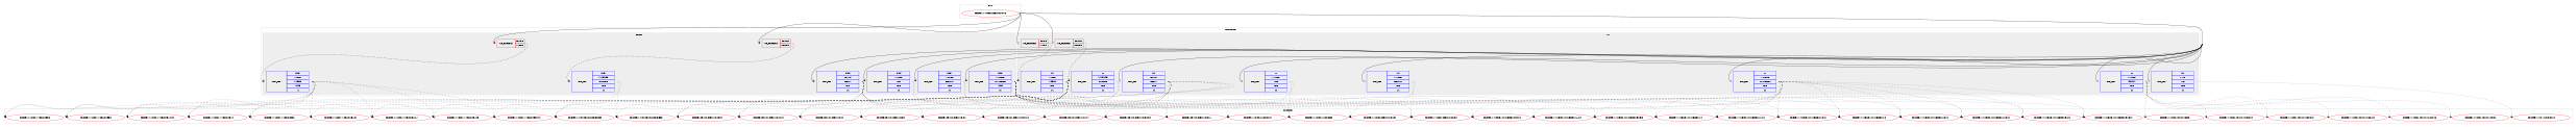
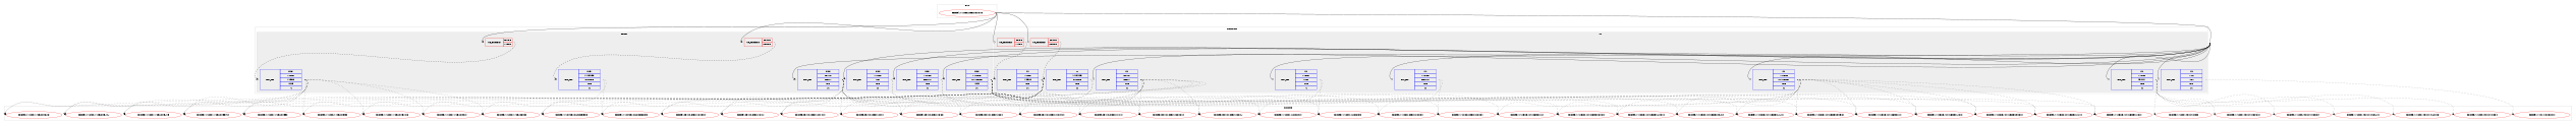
  digraph {
    compound=true
    concentrate=true
    fontname=Lato
    fontsize=10
    newrank=true
    rankdir=TB
    ranksep=1.5
    node [color=red fontname=Lato fontsize=10]
    edge [arrowhead=vee fontname=Lato headport=w style=dotted tailport=e weight=100]
    n1 [label="portage://sys-block/open-iscsi-2.1.8" width=4]
    n2 [color=blue label=<<TABLE BORDER="0" CELLBORDER="1" CELLSPACING="0" CELLPADDING="4" WIDTH="220"><TR><TD ROWSPAN="6" CELLPADDING="30">pack_dep</TD></TR><TR><TD WIDTH="110">install</TD></TR><TR><TD>sys-cluster</TD></TR><TR><TD>rdma-core</TD></TR><TR><TD>none</TD></TR><TR><TD>[,,]</TD></TR></TABLE>> shape=none]
    n3 [label=<<TABLE BORDER="0" CELLBORDER="1" CELLSPACING="0" CELLPADDING="4"><TR><TD ROWSPAN="3" CELLPADDING="10">use_conditional</TD></TR><TR><TD>positive</TD></TR><TR><TD>infiniband</TD></TR></TABLE>> shape=none]
    n4 [color=blue label=<<TABLE BORDER="0" CELLBORDER="1" CELLSPACING="0" CELLPADDING="4" WIDTH="220"><TR><TD ROWSPAN="6" CELLPADDING="30">pack_dep</TD></TR><TR><TD WIDTH="110">install</TD></TR><TR><TD>sys-apps</TD></TR><TR><TD>systemd</TD></TR><TR><TD>none</TD></TR><TR><TD>[,,]</TD></TR></TABLE>> shape=none]
    n5 [label=<<TABLE BORDER="0" CELLBORDER="1" CELLSPACING="0" CELLPADDING="4"><TR><TD ROWSPAN="3" CELLPADDING="10">use_conditional</TD></TR><TR><TD>positive</TD></TR><TR><TD>systemd</TD></TR></TABLE>> shape=none]
    n6 [color=blue label=<<TABLE BORDER="0" CELLBORDER="1" CELLSPACING="0" CELLPADDING="4" WIDTH="220"><TR><TD ROWSPAN="6" CELLPADDING="30">pack_dep</TD></TR><TR><TD WIDTH="110">install</TD></TR><TR><TD>dev-libs</TD></TR><TR><TD>openssl</TD></TR><TR><TD>none</TD></TR><TR><TD>[,,]</TD></TR></TABLE>> shape=none]
    n7 [color=blue label=<<TABLE BORDER="0" CELLBORDER="1" CELLSPACING="0" CELLPADDING="4" WIDTH="220"><TR><TD ROWSPAN="6" CELLPADDING="30">pack_dep</TD></TR><TR><TD WIDTH="110">install</TD></TR><TR><TD>sys-apps</TD></TR><TR><TD>kmod</TD></TR><TR><TD>none</TD></TR><TR><TD>[,,]</TD></TR></TABLE>> shape=none]
    n8 [color=blue label=<<TABLE BORDER="0" CELLBORDER="1" CELLSPACING="0" CELLPADDING="4" WIDTH="220"><TR><TD ROWSPAN="6" CELLPADDING="30">pack_dep</TD></TR><TR><TD WIDTH="110">install</TD></TR><TR><TD>sys-block</TD></TR><TR><TD>open-isns</TD></TR><TR><TD>none</TD></TR><TR><TD>[,,]</TD></TR></TABLE>> shape=none]
    n9 [color=blue label=<<TABLE BORDER="0" CELLBORDER="1" CELLSPACING="0" CELLPADDING="4" WIDTH="220"><TR><TD ROWSPAN="6" CELLPADDING="30">pack_dep</TD></TR><TR><TD WIDTH="110">install</TD></TR><TR><TD>sys-kernel</TD></TR><TR><TD>linux-headers</TD></TR><TR><TD>none</TD></TR><TR><TD>[,,]</TD></TR></TABLE>> shape=none]
    n10 [color=blue label=<<TABLE BORDER="0" CELLBORDER="1" CELLSPACING="0" CELLPADDING="4" WIDTH="220"><TR><TD ROWSPAN="6" CELLPADDING="30">pack_dep</TD></TR><TR><TD WIDTH="110">run</TD></TR><TR><TD>sys-cluster</TD></TR><TR><TD>rdma-core</TD></TR><TR><TD>none</TD></TR><TR><TD>[,,]</TD></TR></TABLE>> shape=none]
    n11 [label=<<TABLE BORDER="0" CELLBORDER="1" CELLSPACING="0" CELLPADDING="4"><TR><TD ROWSPAN="3" CELLPADDING="10">use_conditional</TD></TR><TR><TD>positive</TD></TR><TR><TD>infiniband</TD></TR></TABLE>> shape=none]
    n12 [color=blue label=<<TABLE BORDER="0" CELLBORDER="1" CELLSPACING="0" CELLPADDING="4" WIDTH="220"><TR><TD ROWSPAN="6" CELLPADDING="30">pack_dep</TD></TR><TR><TD WIDTH="110">run</TD></TR><TR><TD>sys-apps</TD></TR><TR><TD>systemd</TD></TR><TR><TD>none</TD></TR><TR><TD>[,,]</TD></TR></TABLE>> shape=none]
    n13 [label=<<TABLE BORDER="0" CELLBORDER="1" CELLSPACING="0" CELLPADDING="4"><TR><TD ROWSPAN="3" CELLPADDING="10">use_conditional</TD></TR><TR><TD>positive</TD></TR><TR><TD>systemd</TD></TR></TABLE>> shape=none]
    n14 [color=blue label=<<TABLE BORDER="0" CELLBORDER="1" CELLSPACING="0" CELLPADDING="4" WIDTH="220"><TR><TD ROWSPAN="6" CELLPADDING="30">pack_dep</TD></TR><TR><TD WIDTH="110">run</TD></TR><TR><TD>dev-libs</TD></TR><TR><TD>openssl</TD></TR><TR><TD>none</TD></TR><TR><TD>[,,]</TD></TR></TABLE>> shape=none]
    n15 [color=blue label=<<TABLE BORDER="0" CELLBORDER="1" CELLSPACING="0" CELLPADDING="4" WIDTH="220"><TR><TD ROWSPAN="6" CELLPADDING="30">pack_dep</TD></TR><TR><TD WIDTH="110">run</TD></TR><TR><TD>sys-apps</TD></TR><TR><TD>kmod</TD></TR><TR><TD>none</TD></TR><TR><TD>[,,]</TD></TR></TABLE>> shape=none]
    n16 [color=blue label=<<TABLE BORDER="0" CELLBORDER="1" CELLSPACING="0" CELLPADDING="4" WIDTH="220"><TR><TD ROWSPAN="6" CELLPADDING="30">pack_dep</TD></TR><TR><TD WIDTH="110">run</TD></TR><TR><TD>sys-apps</TD></TR><TR><TD>util-linux</TD></TR><TR><TD>none</TD></TR><TR><TD>[,,]</TD></TR></TABLE>> shape=none]
    n17 [color=blue label=<<TABLE BORDER="0" CELLBORDER="1" CELLSPACING="0" CELLPADDING="4" WIDTH="220"><TR><TD ROWSPAN="6" CELLPADDING="30">pack_dep</TD></TR><TR><TD WIDTH="110">run</TD></TR><TR><TD>sys-block</TD></TR><TR><TD>open-isns</TD></TR><TR><TD>none</TD></TR><TR><TD>[,,]</TD></TR></TABLE>> shape=none]
    n18 [color=blue label=<<TABLE BORDER="0" CELLBORDER="1" CELLSPACING="0" CELLPADDING="4" WIDTH="220"><TR><TD ROWSPAN="6" CELLPADDING="30">pack_dep</TD></TR><TR><TD WIDTH="110">run</TD></TR><TR><TD>sys-fs</TD></TR><TR><TD>lsscsi</TD></TR><TR><TD>none</TD></TR><TR><TD>[,,]</TD></TR></TABLE>> shape=none]
    n19 [color=blue label=<<TABLE BORDER="0" CELLBORDER="1" CELLSPACING="0" CELLPADDING="4" WIDTH="220"><TR><TD ROWSPAN="6" CELLPADDING="30">pack_dep</TD></TR><TR><TD WIDTH="110">run</TD></TR><TR><TD>sys-kernel</TD></TR><TR><TD>linux-headers</TD></TR><TR><TD>none</TD></TR><TR><TD>[,,]</TD></TR></TABLE>> shape=none]
    n20 [label="portage://sys-cluster/rdma-core-9999" width=4]
    n21 [label="portage://sys-cluster/rdma-core-50.0" width=4]
    n22 [label="portage://sys-apps/systemd-9999" width=4]
    n23 [label="portage://sys-apps/systemd-256.2" width=4]
    n24 [label="portage://sys-apps/systemd-256.1-r3" width=4]
    n25 [label="portage://sys-apps/systemd-255.9" width=4]
    n26 [label="portage://sys-apps/systemd-255.8" width=4]
    n27 [label="portage://sys-apps/systemd-255.7-r1" width=4]
    n28 [label="portage://sys-apps/systemd-254.15" width=4]
    n29 [label="portage://sys-apps/systemd-254.14" width=4]
    n30 [label="portage://sys-apps/systemd-254.13" width=4]
    n31 [label="portage://dev-libs/openssl-3.3.1" width=4]
    n32 [label="portage://dev-libs/openssl-3.3.0" width=4]
    n33 [label="portage://dev-libs/openssl-3.2.2" width=4]
    n34 [label="portage://dev-libs/openssl-3.2.1-r2" width=4]
+   n35 [label="portage://dev-libs/openssl-3.1.6" width=4]
    n36 [label="portage://dev-libs/openssl-3.1.5-r2" width=4]
    n37 [label="portage://dev-libs/openssl-3.0.14" width=4]
    n38 [label="portage://dev-libs/openssl-3.0.13-r2" width=4]
    n39 [label="portage://dev-libs/openssl-1.1.1w" width=4]
    n40 [label="portage://dev-libs/openssl-1.0.2u-r1" width=4]
    n41 [label="portage://sys-apps/kmod-9999" width=4]
    n42 [label="portage://sys-apps/kmod-32-r2" width=4]
    n43 [label="portage://sys-block/open-isns-0.102" width=4]
    n44 [label="portage://sys-block/open-isns-0.101" width=4]
    n45 [label="portage://sys-kernel/linux-headers-6.9" width=4]
    n46 [label="portage://sys-kernel/linux-headers-6.8-r1" width=4]
    n47 [label="portage://sys-kernel/linux-headers-6.6-r1" width=4]
    n48 [label="portage://sys-kernel/linux-headers-6.1" width=4]
    n49 [label="portage://sys-kernel/linux-headers-5.15-r3" width=4]
    n50 [label="portage://sys-kernel/linux-headers-5.10-r2" width=4]
    n51 [label="portage://sys-kernel/linux-headers-5.4-r2" width=4]
    n52 [label="portage://sys-kernel/linux-headers-4.19-r1" width=4]
    n53 [label="portage://sys-kernel/linux-headers-4.9-r1" width=4]
    n54 [label="portage://sys-kernel/linux-headers-4.4-r1" width=4]
    n55 [label="portage://sys-kernel/linux-headers-3.18-r1" width=4]
    n56 [label="portage://sys-apps/util-linux-9999" width=4]
    n57 [label="portage://sys-apps/util-linux-2.90.2" width=4]
    n58 [label="portage://sys-apps/util-linux-2.40.1-r3" width=4]
    n59 [label="portage://sys-apps/util-linux-2.39.4-r1" width=4]
    n60 [label="portage://sys-apps/util-linux-2.39.3-r7" width=4]
    n61 [label="portage://sys-apps/util-linux-2.39.3-r2" width=4]
    n62 [label="portage://sys-fs/lsscsi-0.32-r1" width=4]
    subgraph cluster_1 {
      color=gray
      label=<<i>ebuild</i>>
      n1
    }
    subgraph cluster_2 {
      color=gray
      label=<<i>dependencies</i>>
      subgraph cluster_3 {
        color=gray
        fillcolor="#eeeeee"
        label=<<i>compile</i>>
        style=filled
        subgraph sub_4 {
          color=gray
          fillcolor="#eeeeee"
          label=<<i>compile</i>>
          style=filled
          n3
          subgraph sub_5 {
            color=gray
            fillcolor="#eeeeee"
            label=<<i>compile</i>>
            style=filled
            n2
          }
        }
        subgraph sub_6 {
          color=gray
          fillcolor="#eeeeee"
          label=<<i>compile</i>>
          style=filled
          n5
          subgraph sub_7 {
            color=gray
            fillcolor="#eeeeee"
            label=<<i>compile</i>>
            style=filled
            n4
          }
        }
        subgraph sub_8 {
          color=gray
          fillcolor="#eeeeee"
          label=<<i>compile</i>>
          style=filled
          n6
        }
        subgraph sub_9 {
          color=gray
          fillcolor="#eeeeee"
          label=<<i>compile</i>>
          style=filled
          n7
        }
        subgraph sub_10 {
          color=gray
          fillcolor="#eeeeee"
          label=<<i>compile</i>>
          style=filled
          n8
        }
        subgraph sub_11 {
          color=gray
          fillcolor="#eeeeee"
          label=<<i>compile</i>>
          style=filled
          n9
        }
      }
      subgraph cluster_12 {
        color=gray
        fillcolor="#eeeeee"
        label=<<i>compile and run</i>>
        style=filled
      }
      subgraph cluster_13 {
        color=gray
        fillcolor="#eeeeee"
        label=<<i>run</i>>
        style=filled
        subgraph sub_14 {
          color=gray
          fillcolor="#eeeeee"
          label=<<i>run</i>>
          style=filled
          n11
          subgraph sub_15 {
            color=gray
            fillcolor="#eeeeee"
            label=<<i>run</i>>
            style=filled
            n10
          }
        }
        subgraph sub_16 {
          color=gray
          fillcolor="#eeeeee"
          label=<<i>run</i>>
          style=filled
          n13
          subgraph sub_17 {
            color=gray
            fillcolor="#eeeeee"
            label=<<i>run</i>>
            style=filled
            n12
          }
        }
        subgraph sub_18 {
          color=gray
          fillcolor="#eeeeee"
          label=<<i>run</i>>
          style=filled
          n14
        }
        subgraph sub_19 {
          color=gray
          fillcolor="#eeeeee"
          label=<<i>run</i>>
          style=filled
          n15
        }
        subgraph sub_20 {
          color=gray
          fillcolor="#eeeeee"
          label=<<i>run</i>>
          style=filled
          n16
        }
        subgraph sub_21 {
          color=gray
          fillcolor="#eeeeee"
          label=<<i>run</i>>
          style=filled
          n17
        }
        subgraph sub_22 {
          color=gray
          fillcolor="#eeeeee"
          label=<<i>run</i>>
          style=filled
          n18
        }
        subgraph sub_23 {
          color=gray
          fillcolor="#eeeeee"
          label=<<i>run</i>>
          style=filled
          n19
        }
      }
    }
    subgraph cluster_24 {
      color=gray
      label=<<i>candidates</i>>
      rank=same
      subgraph sub_25 {
        color=black
        label=<<i>candidates</i>>
        nodesep=1
        rank=same
        n20
        n21
      }
      subgraph sub_26 {
        color=black
        label=<<i>candidates</i>>
        nodesep=1
        rank=same
        n22
        n23
        n24
        n25
        n26
        n27
        n28
        n29
        n30
      }
      subgraph sub_27 {
        color=black
        label=<<i>candidates</i>>
        nodesep=1
        rank=same
        n31
        n32
        n33
        n34
+       n35
        n36
        n37
        n38
        n39
        n40
      }
      subgraph sub_28 {
        color=black
        label=<<i>candidates</i>>
        nodesep=1
        rank=same
        n41
        n42
      }
      subgraph sub_29 {
        color=black
        label=<<i>candidates</i>>
        nodesep=1
        rank=same
        n43
        n44
      }
      subgraph sub_30 {
        color=black
        label=<<i>candidates</i>>
        nodesep=1
        rank=same
        n45
        n46
        n47
        n48
        n49
        n50
        n51
        n52
        n53
        n54
        n55
      }
      subgraph sub_31 {
        color=black
        label=<<i>candidates</i>>
        nodesep=1
        rank=same
        n20
        n21
      }
      subgraph sub_32 {
        color=black
        label=<<i>candidates</i>>
        nodesep=1
        rank=same
        n31
        n32
        n33
        n34
+       n35
        n36
        n37
        n38
        n39
        n40
      }
      subgraph sub_33 {
        color=black
        label=<<i>candidates</i>>
        nodesep=1
        rank=same
        n22
        n23
        n24
        n25
        n26
        n27
        n28
        n29
        n30
      }
      subgraph sub_34 {
        color=black
        label=<<i>candidates</i>>
        nodesep=1
        rank=same
        n41
        n42
      }
      subgraph sub_35 {
        color=black
        label=<<i>candidates</i>>
        nodesep=1
        rank=same
        n56
        n57
        n58
        n59
        n60
        n61
      }
      subgraph sub_36 {
        color=black
        label=<<i>candidates</i>>
        nodesep=1
        rank=same
        n43
        n44
      }
      subgraph sub_37 {
        color=black
        label=<<i>candidates</i>>
        nodesep=1
        rank=same
        n62
      }
      subgraph sub_38 {
        color=black
        label=<<i>candidates</i>>
        nodesep=1
        rank=same
        n45
        n46
        n47
        n48
        n49
        n50
        n51
        n52
        n53
        n54
        n55
      }
    }
    n1 -> n3 [style=solid weight=20]
    n1 -> n5 [style=solid weight=20]
    n1 -> n6 [style=solid weight=20]
    n1 -> n7 [style=solid weight=20]
    n1 -> n8 [style=solid weight=20]
    n1 -> n9 [style=solid weight=20]
    n1 -> n11 [arrowhead=odot style=solid weight=20]
    n1 -> n13 [arrowhead=odot style=solid weight=20]
    n1 -> n14 [arrowhead=odot style=solid weight=20]
    n1 -> n15 [arrowhead=odot style=solid weight=20]
    n1 -> n16 [arrowhead=odot style=solid weight=20]
    n1 -> n17 [arrowhead=odot style=solid weight=20]
    n1 -> n18 [arrowhead=odot style=solid weight=20]
    n1 -> n19 [arrowhead=odot style=solid weight=20]
    n2 -> n20
    n2 -> n21
    n3 -> n2 [style=dashed weight=20]
    n4 -> n22
    n4 -> n23
    n4 -> n24
    n4 -> n25
    n4 -> n26
    n4 -> n27
    n4 -> n28
    n4 -> n29
    n4 -> n30
    n5 -> n4 [style=dashed weight=20]
    n6 -> n31
    n6 -> n32
    n6 -> n33
    n6 -> n34
+   n6 -> n35
    n6 -> n36
    n6 -> n37
    n6 -> n38
    n6 -> n39
    n6 -> n40
    n7 -> n41
    n7 -> n42
    n8 -> n43
    n8 -> n44
    n9 -> n45
    n9 -> n46
    n9 -> n47
    n9 -> n48
    n9 -> n49
    n9 -> n50
    n9 -> n51
    n9 -> n52
    n9 -> n53
    n9 -> n54
    n9 -> n55
    n10 -> n20
    n10 -> n21
    n11 -> n10 [style=dashed weight=20]
    n12 -> n22
    n12 -> n23
    n12 -> n24
    n12 -> n25
    n12 -> n26
    n12 -> n27
    n12 -> n28
    n12 -> n29
    n12 -> n30
    n13 -> n12 [style=dashed weight=20]
    n14 -> n31
    n14 -> n32
    n14 -> n33
    n14 -> n34
+   n14 -> n35
    n14 -> n36
    n14 -> n37
    n14 -> n38
    n14 -> n39
    n14 -> n40
    n15 -> n41
    n15 -> n42
    n16 -> n56
    n16 -> n57
    n16 -> n58
    n16 -> n59
    n16 -> n60
    n16 -> n61
    n17 -> n43
    n17 -> n44
    n18 -> n62
    n19 -> n45
    n19 -> n46
    n19 -> n47
    n19 -> n48
    n19 -> n49
    n19 -> n50
    n19 -> n51
    n19 -> n52
    n19 -> n53
    n19 -> n54
    n19 -> n55
  }
